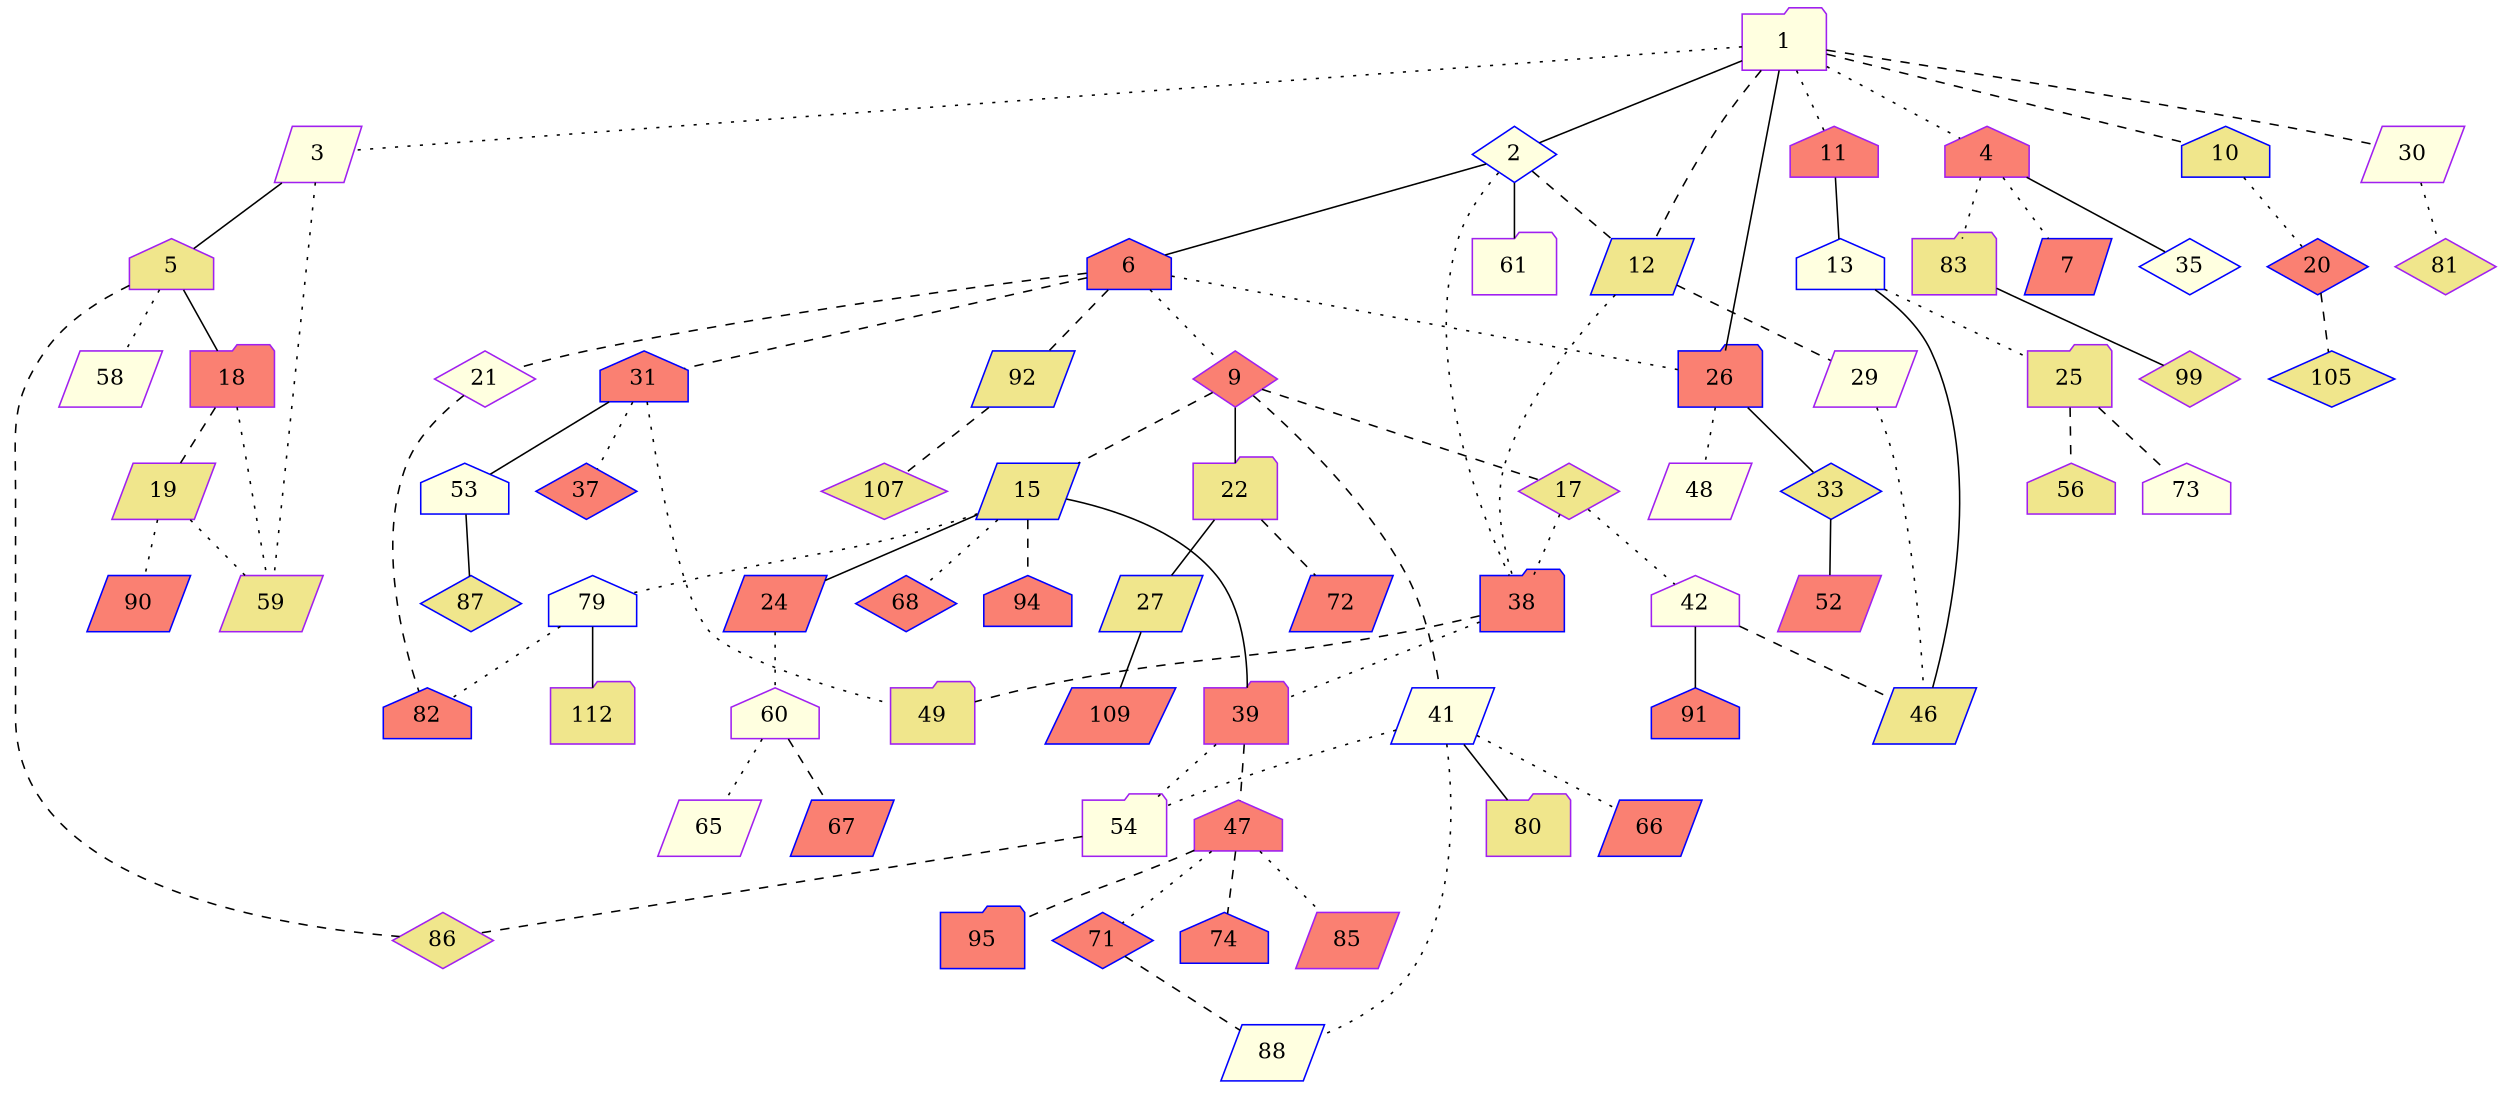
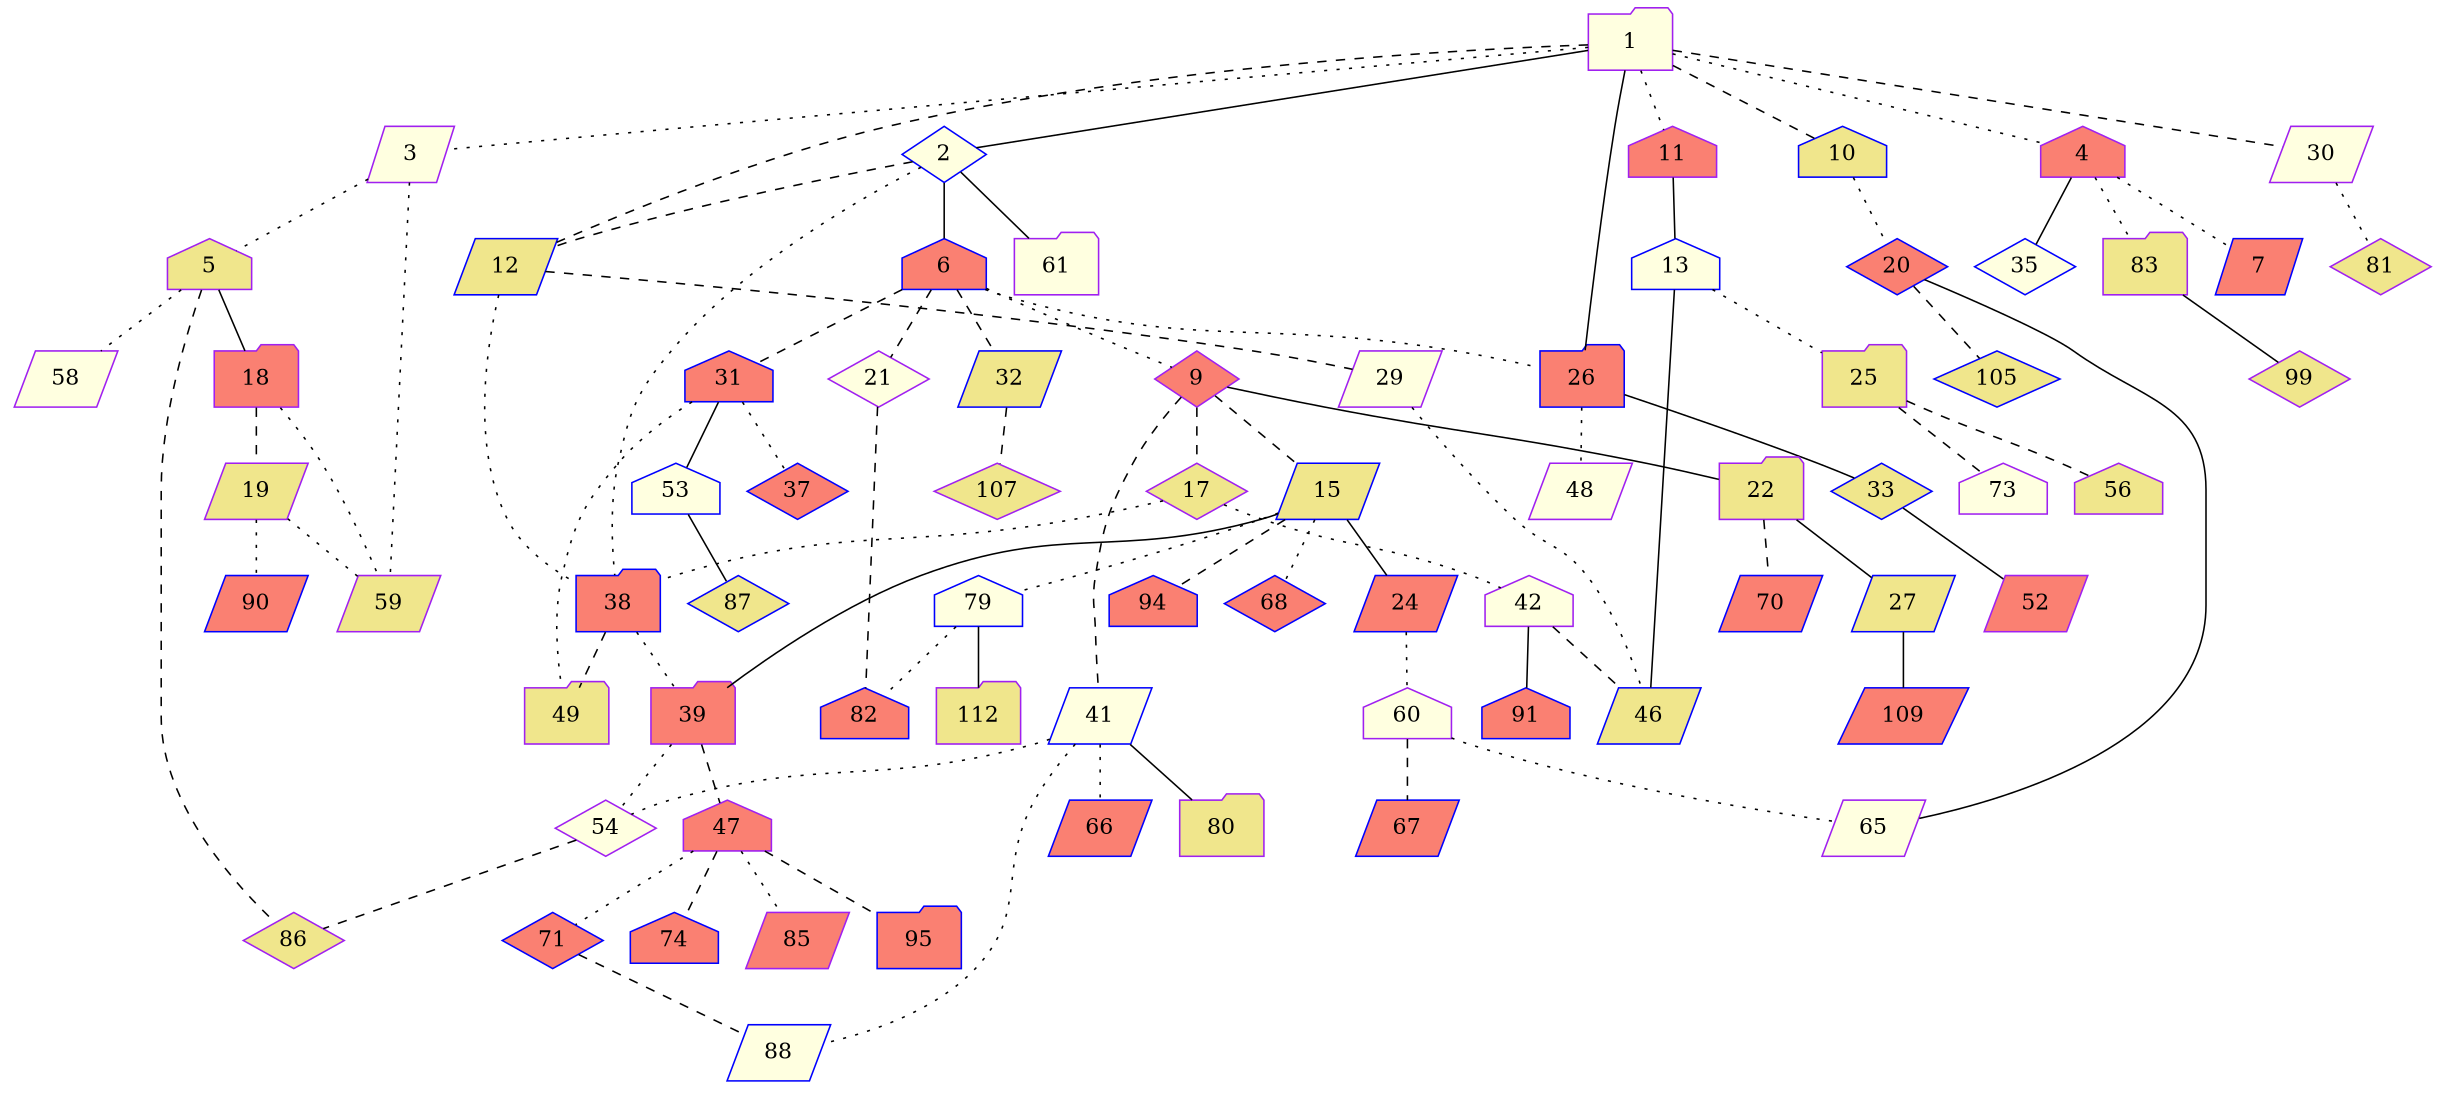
  graph {
    node [color=purple fillcolor=salmon shape=parallelogram style=filled]
    edge [style=dotted]
    1 [fillcolor=lightyellow shape=folder super="+16"]
    2 [color=blue fillcolor=lightyellow shape=diamond]
    3 [fillcolor=lightyellow]
    4 [shape=house super="+44"]
    10 [color=blue fillcolor=khaki shape=house super="+51"]
    11 [shape=house]
    12 [color=blue fillcolor=khaki]
    26 [color=blue shape=folder super="+40"]
    30 [fillcolor=lightyellow super="+57"]
    6 [color=blue shape=house super="+8"]
    38 [color=blue shape=folder super="+43"]
    61 [fillcolor=lightyellow shape=folder]
    5 [fillcolor=khaki shape=house super="+14"]
    59 [fillcolor=khaki super="+96"]
    7 [color=blue super="+75"]
    35 [color=blue fillcolor=lightyellow shape=diamond]
    83 [fillcolor=khaki shape=folder super="+104"]
    20 [color=blue shape=diamond super="+98"]
    13 [color=blue fillcolor=lightyellow shape=house]
    29 [fillcolor=lightyellow super="+72"]
    33 [color=blue fillcolor=khaki shape=diamond]
    48 [fillcolor=lightyellow]
    81 [fillcolor=khaki shape=diamond]
    9 [shape=diamond super="+111"]
    21 [fillcolor=lightyellow shape=diamond super="+101"]
    31 [color=blue shape=house super="+36"]
-   32 [color=blue fillcolor=khaki label=92]
+   32 [color=blue fillcolor=khaki]
    39 [shape=folder super="+93"]
    49 [fillcolor=khaki shape=folder super="+76"]
    18 [shape=folder]
    58 [fillcolor=lightyellow]
    86 [fillcolor=khaki shape=diamond]
    99 [fillcolor=khaki shape=diamond]
    19 [fillcolor=khaki super="+23"]
    15 [color=blue fillcolor=khaki super="+63"]
    17 [fillcolor=khaki shape=diamond super="+64"]
    22 [fillcolor=khaki shape=folder super="+41"]
    n38 [color=blue fillcolor=lightyellow label=41 super="+77"]
    82 [color=blue shape=house super="+84"]
    37 [color=blue shape=diamond]
    53 [color=blue fillcolor=lightyellow shape=house super="+78"]
    107 [fillcolor=khaki shape=diamond]
    24 [color=blue super="+34"]
    68 [color=blue shape=diamond super="+97"]
    79 [color=blue fillcolor=lightyellow shape=house super="+102"]
    94 [color=blue shape=house]
    42 [fillcolor=lightyellow shape=house super="+100"]
    27 [color=blue fillcolor=khaki super="+69"]
-   70 [color=blue label=72]
-   54 [fillcolor=lightyellow shape=folder super="+92"]
+   70 [color=blue]
+   54 [fillcolor=lightyellow shape=diamond super="+92"]
    66 [color=blue]
    80 [fillcolor=khaki shape=folder]
    88 [color=blue fillcolor=lightyellow super="+89"]
    65 [fillcolor=lightyellow super="+110"]
    105 [color=blue fillcolor=khaki shape=diamond]
    25 [fillcolor=khaki shape=folder super="+28"]
    46 [color=blue fillcolor=khaki]
    56 [fillcolor=khaki shape=house]
    73 [fillcolor=lightyellow shape=house]
    60 [fillcolor=lightyellow shape=house super="+62"]
    47 [shape=house super="+50"]
    112 [fillcolor=khaki shape=folder]
    91 [color=blue shape=house super="+106"]
    90 [color=blue]
    109 [color=blue]
    67 [color=blue]
    52 [super="+55"]
    87 [color=blue fillcolor=khaki shape=diamond]
    71 [color=blue shape=diamond]
    74 [color=blue shape=house super="+103"]
    85
    95 [color=blue shape=folder super="+108"]
    1 -- 2 [style=solid]
    1 -- 3
    1 -- 4
    1 -- 10 [style=dashed]
    1 -- 11
    1 -- 12 [style=dashed]
    1 -- 26 [style=solid]
    1 -- 30 [style=dashed]
    2 -- 12 [style=dashed]
    2 -- 6 [style=solid]
    2 -- 38
    2 -- 61 [style=solid]
-   3 -- 5 [style=solid]
+   3 -- 5
    3 -- 59
    4 -- 7
    4 -- 35 [style=solid]
    4 -- 83
    10 -- 20
    11 -- 13 [style=solid]
    12 -- 38
    12 -- 29 [style=dashed]
    26 -- 33 [style=solid]
    26 -- 48
    30 -- 81
    6 -- 26
    6 -- 9
    6 -- 21 [style=dashed]
    6 -- 31 [style=dashed]
    6 -- 32 [style=dashed]
    38 -- 39
    38 -- 49 [style=dashed]
    5 -- 18 [style=solid]
    5 -- 58
    5 -- 86 [style=dashed]
    83 -- 99 [style=solid]
+   20 -- 65 [style=solid]
    20 -- 105 [style=dashed]
    13 -- 25
    13 -- 46 [style=solid]
    29 -- 46
    33 -- 52 [style=solid]
    9 -- 15 [style=dashed]
    9 -- 17 [style=dashed]
    9 -- 22 [style=solid]
    9 -- n38 [style=dashed]
    21 -- 82 [style=dashed]
    31 -- 49
    31 -- 37
    31 -- 53 [style=solid]
    32 -- 107 [style=dashed]
    39 -- 54
    39 -- 47 [style=dashed]
    18 -- 59
    18 -- 19 [style=dashed]
    19 -- 59
    19 -- 90
    15 -- 39 [style=solid]
    15 -- 24 [style=solid]
    15 -- 68
    15 -- 79
    15 -- 94 [style=dashed]
    17 -- 38
    17 -- 42
    22 -- 27 [style=solid]
    22 -- 70 [style=dashed]
    n38 -- 54
    n38 -- 66
    n38 -- 80 [style=solid]
    n38 -- 88
    53 -- 87 [style=solid]
    24 -- 60
    79 -- 82
    79 -- 112 [style=solid]
    42 -- 46 [style=dashed]
    42 -- 91 [style=solid]
    27 -- 109 [style=solid]
    54 -- 86 [style=dashed]
    25 -- 56 [style=dashed]
    25 -- 73 [style=dashed]
    60 -- 65
    60 -- 67 [style=dashed]
    47 -- 71
    47 -- 74 [style=dashed]
    47 -- 85
    47 -- 95 [style=dashed]
    71 -- 88 [style=dashed]
  }
